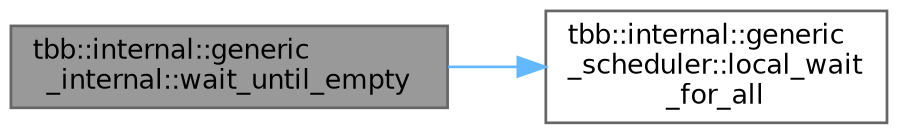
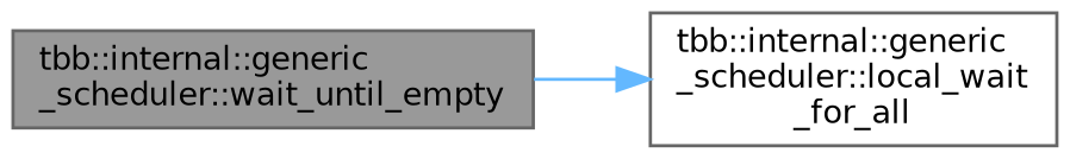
  digraph {
    rankdir=LR
    node [fontname=Helvetica fontsize=10 shape=box style=filled]
-   n1 [color=gray40 fillcolor=grey60 fontcolor=black height=0.2 label="tbb::internal::generic\l_internal::wait_until_empty" width=0.4]
+   n1 [color=gray40 fillcolor=grey60 fontcolor=black height=0.2 label="tbb::internal::generic\l_scheduler::wait_until_empty" width=0.4]
    n2 [color=grey40 fillcolor=white height=0.2 label="tbb::internal::generic\l_scheduler::local_wait\l_for_all" width=0.4]
    n1 -> n2 [color=steelblue1 fontname=Helvetica fontsize=10 labelfontname=Helvetica labelfontsize=10 style=solid]
  }
